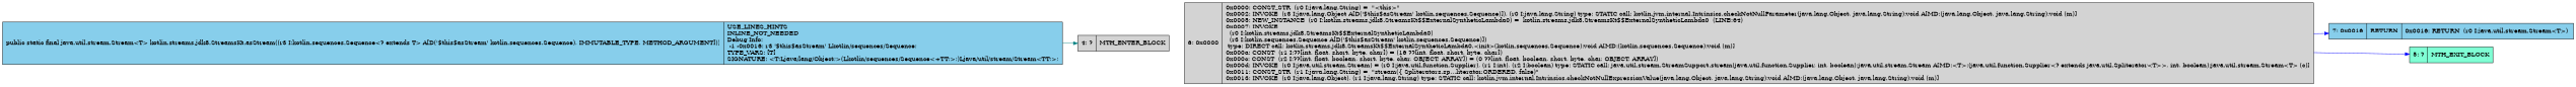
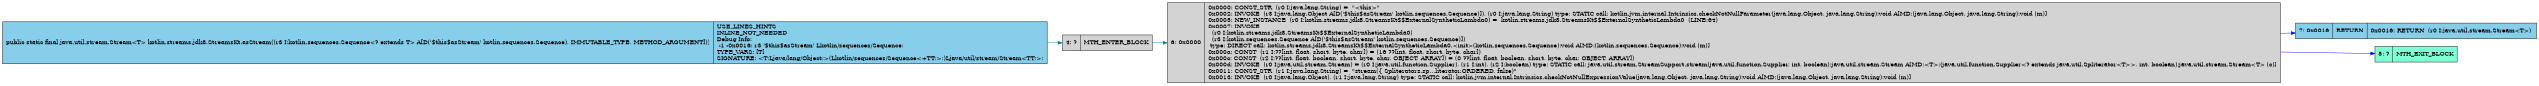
  digraph {
    rankdir=LR
    node [fillcolor=lightgrey shape=record style=filled]
    edge [color=teal]
    n1 [label="{4\:\ ?|MTH_ENTER_BLOCK\l}"]
    n2 [label="{6\:\ 0x0000|0x0000: CONST_STR  (r0 I:java.lang.String) =  \"\<this\>\" \l0x0002: INVOKE  (r3 I:java.lang.Object A[D('$this$asStream' kotlin.sequences.Sequence)]), (r0 I:java.lang.String) type: STATIC call: kotlin.jvm.internal.Intrinsics.checkNotNullParameter(java.lang.Object, java.lang.String):void A[MD:(java.lang.Object, java.lang.String):void (m)]\l0x0005: NEW_INSTANCE  (r0 I:kotlin.streams.jdk8.StreamsKt$$ExternalSyntheticLambda0) =  kotlin.streams.jdk8.StreamsKt$$ExternalSyntheticLambda0  (LINE:64)\l0x0007: INVOKE  \l  (r0 I:kotlin.streams.jdk8.StreamsKt$$ExternalSyntheticLambda0)\l  (r3 I:kotlin.sequences.Sequence A[D('$this$asStream' kotlin.sequences.Sequence)])\l type: DIRECT call: kotlin.streams.jdk8.StreamsKt$$ExternalSyntheticLambda0.\<init\>(kotlin.sequences.Sequence):void A[MD:(kotlin.sequences.Sequence):void (m)]\l0x000a: CONST  (r1 I:??[int, float, short, byte, char]) = (16 ??[int, float, short, byte, char]) \l0x000c: CONST  (r2 I:??[int, float, boolean, short, byte, char, OBJECT, ARRAY]) = (0 ??[int, float, boolean, short, byte, char, OBJECT, ARRAY]) \l0x000d: INVOKE  (r0 I:java.util.stream.Stream) = (r0 I:java.util.function.Supplier), (r1 I:int), (r2 I:boolean) type: STATIC call: java.util.stream.StreamSupport.stream(java.util.function.Supplier, int, boolean):java.util.stream.Stream A[MD:\<T\>:(java.util.function.Supplier\<? extends java.util.Spliterator\<T\>\>, int, boolean):java.util.stream.Stream\<T\> (c)]\l0x0011: CONST_STR  (r1 I:java.lang.String) =  \"stream(\{ Spliterators.sp…literator.ORDERED, false)\" \l0x0013: INVOKE  (r0 I:java.lang.Object), (r1 I:java.lang.String) type: STATIC call: kotlin.jvm.internal.Intrinsics.checkNotNullExpressionValue(java.lang.Object, java.lang.String):void A[MD:(java.lang.Object, java.lang.String):void (m)]\l}"]
    n3 [fillcolor=skyblue label="{7\:\ 0x0016|RETURN\l|0x0016: RETURN  (r0 I:java.util.stream.Stream\<T\>) \l}"]
    n4 [fillcolor=aquamarine label="{5\:\ ?|MTH_EXIT_BLOCK\l}"]
    n5 [fillcolor=skyblue label="{public static final java.util.stream.Stream\<T\> kotlin.streams.jdk8.StreamsKt.asStream((r3 I:kotlin.sequences.Sequence\<? extends T\> A[D('$this$asStream' kotlin.sequences.Sequence), IMMUTABLE_TYPE, METHOD_ARGUMENT]))  | USE_LINES_HINTS\lINLINE_NOT_NEEDED\lDebug Info:\l  \-1 \-0x0016: r3 '$this$asStream' Lkotlin\/sequences\/Sequence;\lTYPE_VARS: [T]\lSIGNATURE: \<T:Ljava\/lang\/Object;\>(Lkotlin\/sequences\/Sequence\<+TT;\>;)Ljava\/util\/stream\/Stream\<TT;\>;\l}"]
+   n1 -> n2
    n2 -> n3 [color=blue]
    n2 -> n4 [color=blue]
    n5 -> n1
  }
